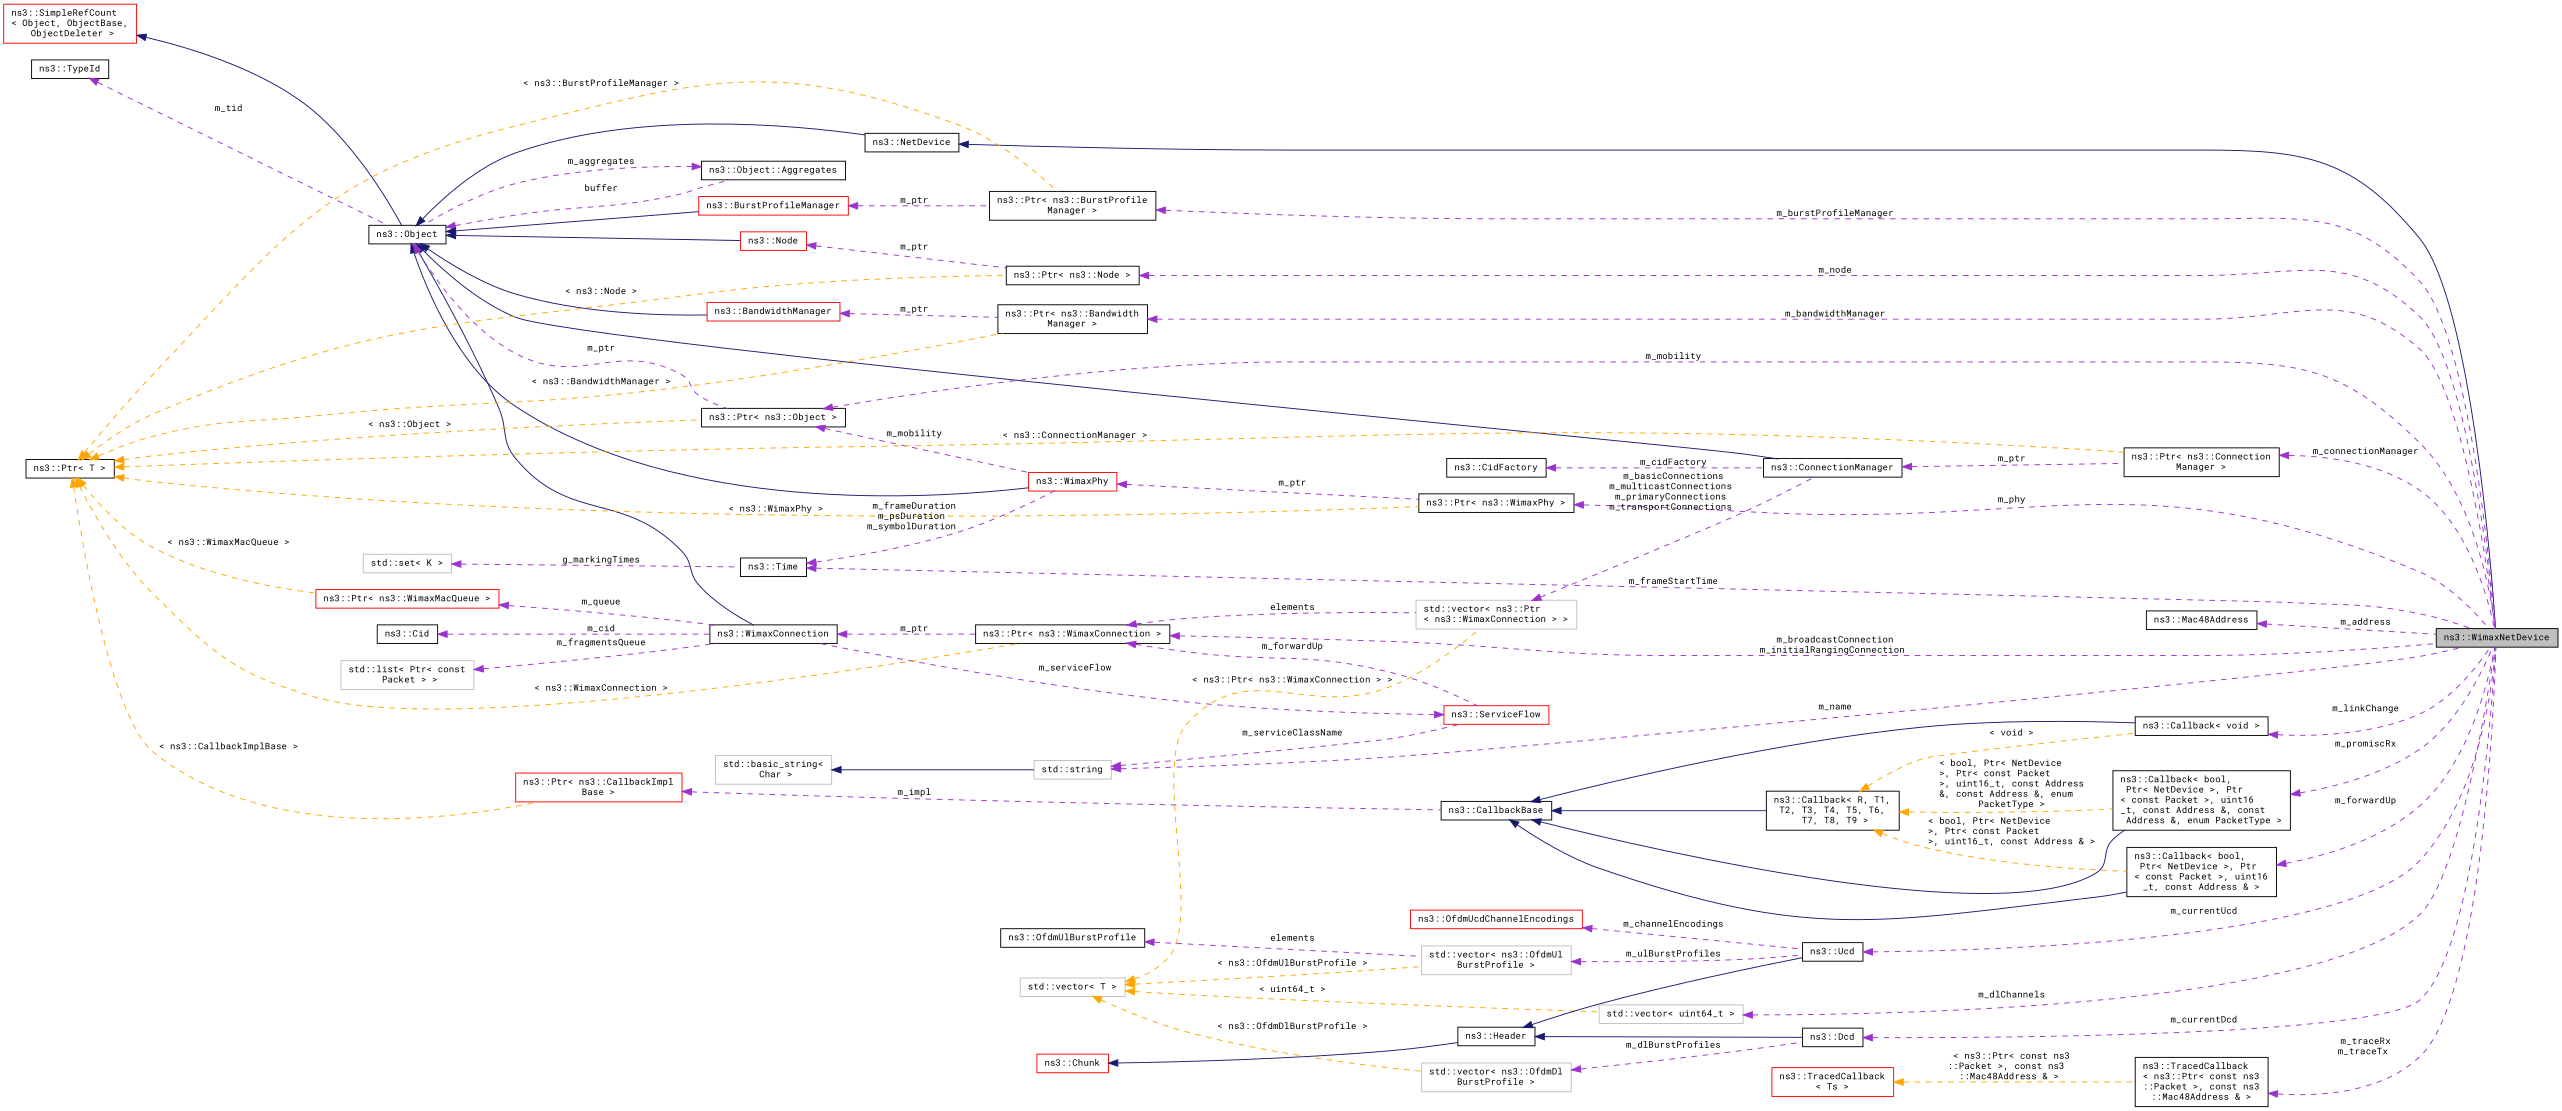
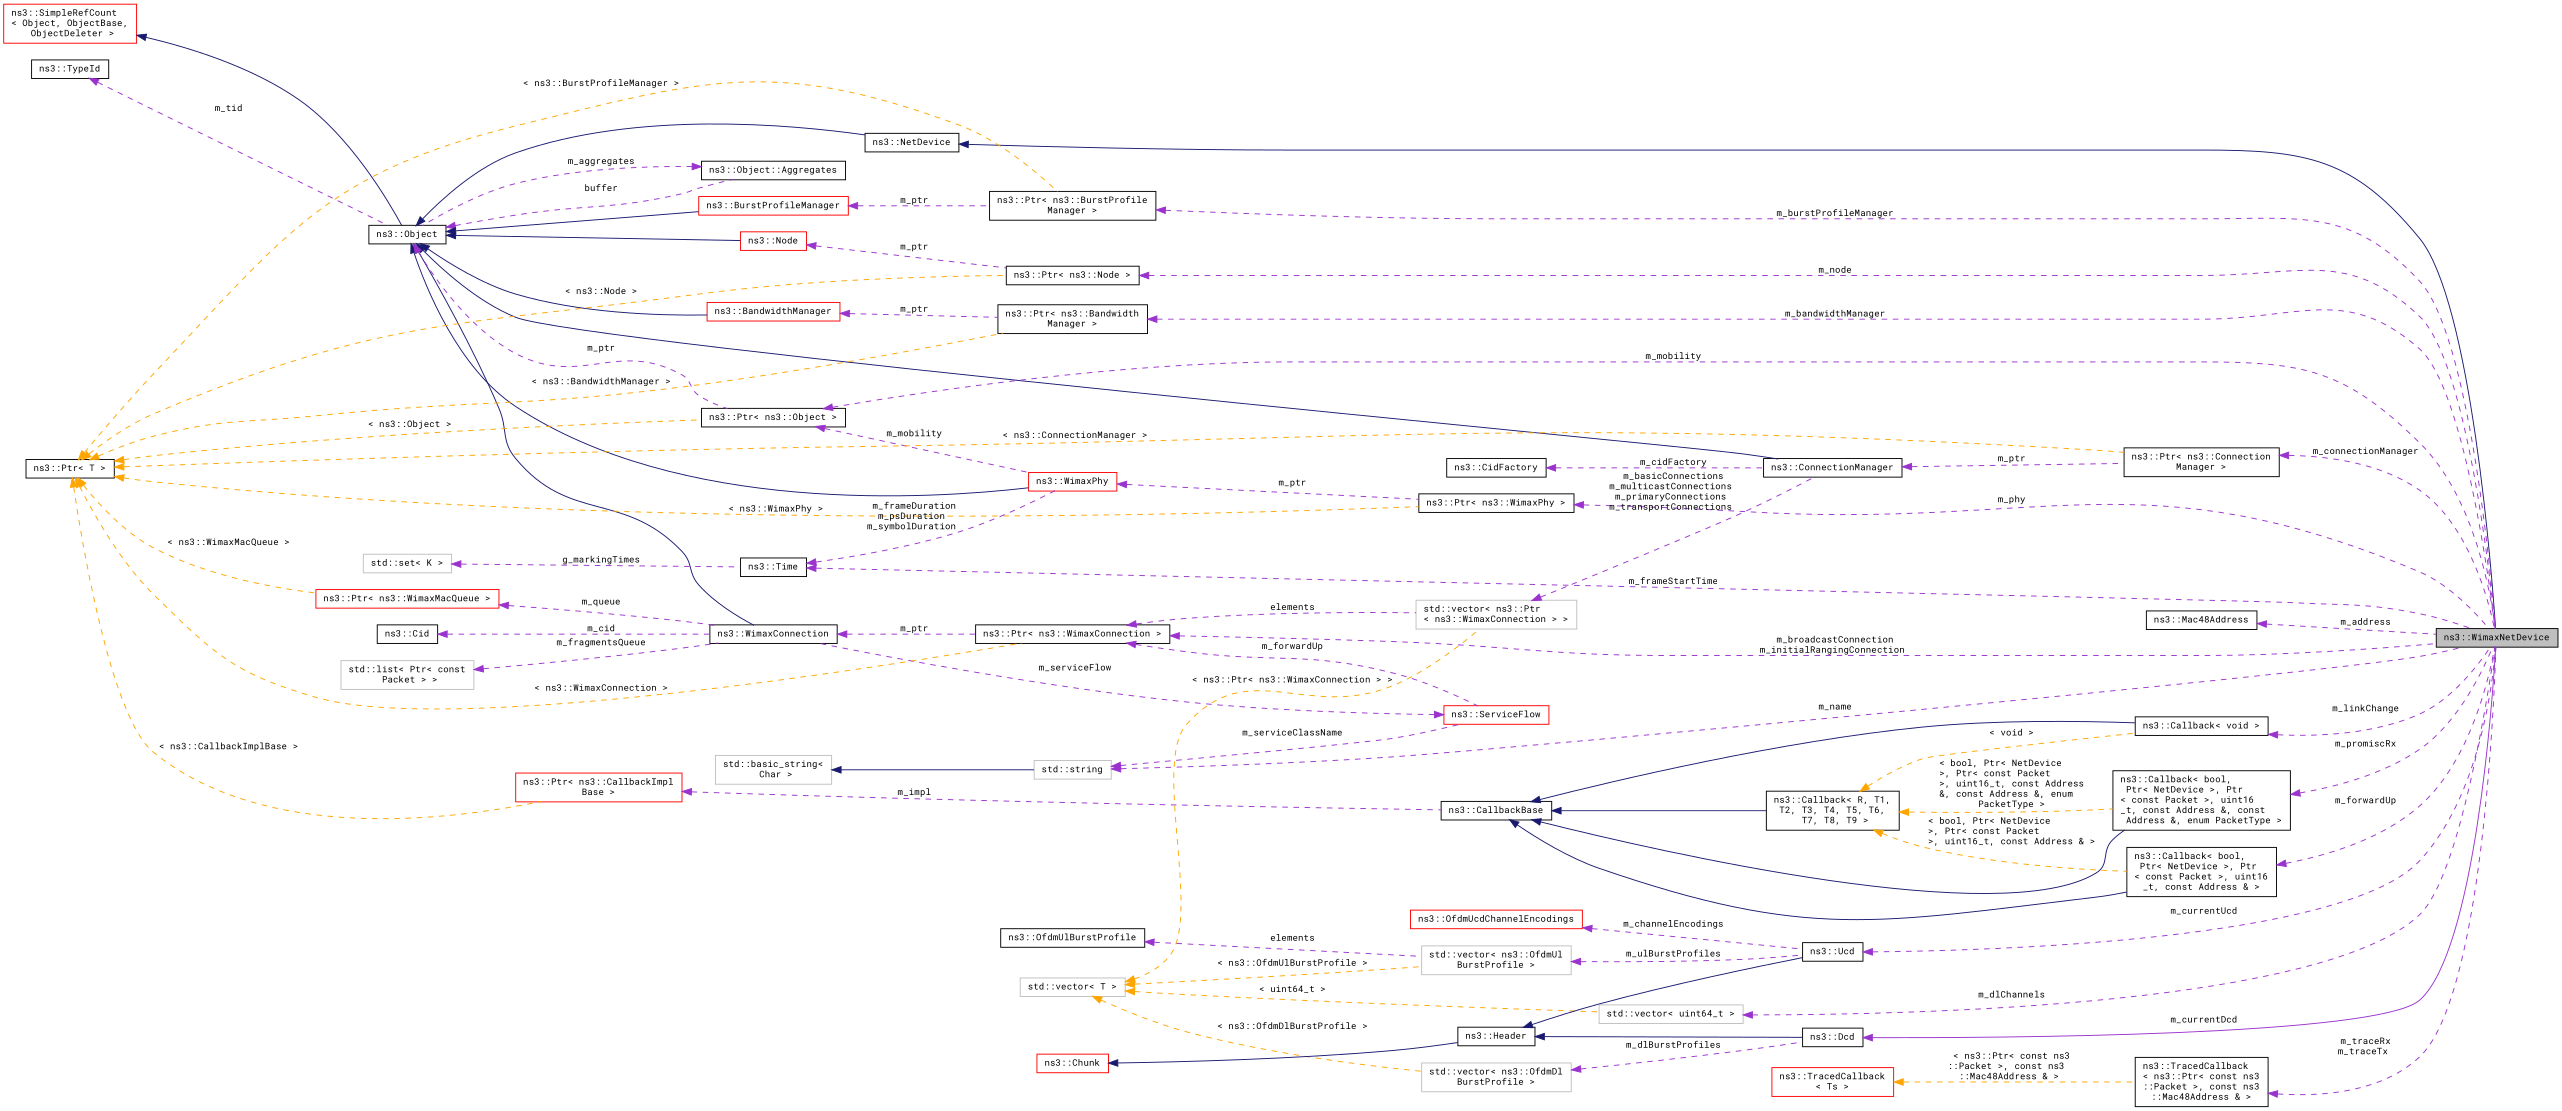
  digraph {
    fontname="Roboto Mono"
    rankdir=LR
    node [color=black fillcolor=white fontname="Roboto Mono" fontsize=10 shape=record style=filled]
    edge [color=darkorchid3 dir=back fontname="Roboto Mono" fontsize=10 labelfontname=Helvetica labelfontsize=10 style=dashed]
    n1 [fillcolor=grey75 fontcolor=black height=0.2 label="ns3::WimaxNetDevice" width=0.4]
    n2 [height=0.2 label="ns3::NetDevice" width=0.4]
    n3 [height=0.2 label="ns3::Object" width=0.4]
    n4 [height=0.2 label="ns3::Object::Aggregates" width=0.4]
    n5 [height=0.2 label="ns3::WimaxConnection" width=0.4]
    n6 [height=0.2 label="ns3::ConnectionManager" width=0.4]
    n7 [color=red height=0.2 label="ns3::Node" width=0.4]
    n8 [color=red height=0.2 label="ns3::WimaxPhy" width=0.4]
    n9 [height=0.2 label="ns3::Ptr\< ns3::Object \>" width=0.4]
    n10 [color=red height=0.2 label="ns3::BandwidthManager" width=0.4]
    n11 [color=red height=0.2 label="ns3::BurstProfileManager" width=0.4]
    n12 [height=0.2 label="ns3::Ptr\< ns3::WimaxConnection \>" width=0.4]
    n13 [height=0.2 label="ns3::Ptr\< ns3::Connection\lManager \>" width=0.4]
    n14 [height=0.2 label="ns3::Ptr\< ns3::Node \>" width=0.4]
    n15 [height=0.2 label="ns3::Ptr\< ns3::WimaxPhy \>" width=0.4]
    n16 [height=0.2 label="ns3::Ptr\< ns3::Bandwidth\lManager \>" width=0.4]
    n17 [height=0.2 label="ns3::Ptr\< ns3::BurstProfile\lManager \>" width=0.4]
    n18 [color=red height=0.2 label="ns3::SimpleRefCount\l\< Object, ObjectBase,\l ObjectDeleter \>" width=0.4]
    n19 [height=0.2 label="ns3::TypeId" width=0.4]
    n20 [height=0.2 label="ns3::Mac48Address" width=0.4]
    n21 [color=red height=0.2 label="ns3::ServiceFlow" width=0.4]
    n22 [color=grey75 height=0.2 label="std::vector\< ns3::Ptr\l\< ns3::WimaxConnection \> \>" width=0.4]
    n23 [color=grey75 height=0.2 label="std::string" width=0.4]
    n24 [color=grey75 height=0.2 label="std::basic_string\<\l Char \>" width=0.4]
    n25 [height=0.2 label="ns3::Cid" width=0.4]
    n26 [color=grey75 height=0.2 label="std::list\< Ptr\< const\l Packet \> \>" width=0.4]
    n27 [color=red height=0.2 label="ns3::Ptr\< ns3::WimaxMacQueue \>" width=0.4]
    n28 [height=0.2 label="ns3::Ptr\< T \>" width=0.4]
    n29 [color=red height=0.2 label="ns3::Ptr\< ns3::CallbackImpl\lBase \>" width=0.4]
    n30 [height=0.2 label="ns3::CallbackBase" width=0.4]
    n31 [height=0.2 label="ns3::Callback\< bool,\l Ptr\< NetDevice \>, Ptr\l\< const Packet \>, uint16\l_t, const Address &, const\l Address &, enum PacketType \>" width=0.4]
    n32 [height=0.2 label="ns3::Callback\< R, T1,\l T2, T3, T4, T5, T6,\l T7, T8, T9 \>" width=0.4]
    n33 [height=0.2 label="ns3::Callback\< bool,\l Ptr\< NetDevice \>, Ptr\l\< const Packet \>, uint16\l_t, const Address & \>" width=0.4]
    n34 [height=0.2 label="ns3::Callback\< void \>" width=0.4]
    n35 [color=grey75 height=0.2 label="std::vector\< T \>" width=0.4]
    n36 [color=grey75 height=0.2 label="std::vector\< ns3::OfdmUl\lBurstProfile \>" width=0.4]
    n37 [color=grey75 height=0.2 label="std::vector\< ns3::OfdmDl\lBurstProfile \>" width=0.4]
    n38 [color=grey75 height=0.2 label="std::vector\< uint64_t \>" width=0.4]
    n39 [height=0.2 label="ns3::Ucd" width=0.4]
    n40 [height=0.2 label="ns3::Dcd" width=0.4]
    n41 [height=0.2 label="ns3::CidFactory" width=0.4]
    n42 [height=0.2 label="ns3::Header" width=0.4]
    n43 [color=red height=0.2 label="ns3::Chunk" width=0.4]
    n44 [height=0.2 label="ns3::OfdmUlBurstProfile" width=0.4]
    n45 [color=red height=0.2 label="ns3::OfdmUcdChannelEncodings" width=0.4]
    n46 [height=0.2 label="ns3::Time" width=0.4]
    n47 [color=grey75 height=0.2 label="std::set\< K \>" width=0.4]
    n48 [height=0.2 label="ns3::TracedCallback\l\< ns3::Ptr\< const ns3\l::Packet \>, const ns3\l::Mac48Address & \>" width=0.4]
    n49 [color=red height=0.2 label="ns3::TracedCallback\l\< Ts \>" width=0.4]
    n2 -> n1 [color=midnightblue style=solid]
    n3 -> n2 [color=midnightblue style=solid]
    n3 -> n4 [label=" buffer"]
    n3 -> n5 [color=midnightblue style=solid]
    n3 -> n6 [color=midnightblue style=solid]
    n3 -> n7 [color=midnightblue style=solid]
    n3 -> n8 [color=midnightblue style=solid]
    n3 -> n9 [label=" m_ptr"]
    n3 -> n10 [color=midnightblue style=solid]
    n3 -> n11 [color=midnightblue style=solid]
    n4 -> n3 [label=" m_aggregates"]
    n5 -> n12 [label=" m_ptr"]
    n6 -> n13 [label=" m_ptr"]
    n7 -> n14 [label=" m_ptr"]
    n8 -> n15 [label=" m_ptr"]
    n9 -> n1 [label=" m_mobility"]
    n9 -> n8 [label=" m_mobility"]
    n10 -> n16 [label=" m_ptr"]
    n11 -> n17 [label=" m_ptr"]
    n12 -> n1 [label=" m_broadcastConnection\nm_initialRangingConnection"]
    n12 -> n21 [label=" m_forwardUp"]
    n12 -> n22 [label=" elements"]
    n13 -> n1 [label=" m_connectionManager"]
    n14 -> n1 [label=" m_node"]
    n15 -> n1 [label=" m_phy"]
    n16 -> n1 [label=" m_bandwidthManager"]
    n17 -> n1 [label=" m_burstProfileManager"]
    n18 -> n3 [color=midnightblue style=solid]
    n19 -> n3 [label=" m_tid"]
    n20 -> n1 [label=" m_address"]
    n21 -> n5 [label=" m_serviceFlow"]
    n22 -> n6 [label=" m_basicConnections\nm_multicastConnections\nm_primaryConnections\nm_transportConnections"]
    n23 -> n1 [label=" m_name"]
    n23 -> n21 [label=" m_serviceClassName"]
    n24 -> n23 [color=midnightblue style=solid]
    n25 -> n5 [label=" m_cid"]
    n26 -> n5 [label=" m_fragmentsQueue"]
    n27 -> n5 [label=" m_queue"]
    n28 -> n9 [color=orange label=" \< ns3::Object \>"]
    n28 -> n12 [color=orange label=" \< ns3::WimaxConnection \>"]
    n28 -> n13 [color=orange label=" \< ns3::ConnectionManager \>"]
    n28 -> n14 [color=orange label=" \< ns3::Node \>"]
    n28 -> n15 [color=orange label=" \< ns3::WimaxPhy \>"]
    n28 -> n16 [color=orange label=" \< ns3::BandwidthManager \>"]
    n28 -> n17 [color=orange label=" \< ns3::BurstProfileManager \>"]
    n28 -> n27 [color=orange label=" \< ns3::WimaxMacQueue \>"]
    n28 -> n29 [color=orange label=" \< ns3::CallbackImplBase \>"]
    n29 -> n30 [label=" m_impl"]
    n30 -> n31 [color=midnightblue style=solid]
    n30 -> n32 [color=midnightblue style=solid]
    n30 -> n33 [color=midnightblue style=solid]
    n30 -> n34 [color=midnightblue style=solid]
    n31 -> n1 [label=" m_promiscRx"]
    n32 -> n31 [color=orange label=" \< bool, Ptr\< NetDevice\l \>, Ptr\< const Packet\l \>, uint16_t, const Address\l &, const Address &, enum\l PacketType \>"]
    n32 -> n33 [color=orange label=" \< bool, Ptr\< NetDevice\l \>, Ptr\< const Packet\l \>, uint16_t, const Address & \>"]
    n32 -> n34 [color=orange label=" \< void \>"]
    n33 -> n1 [label=" m_forwardUp"]
    n34 -> n1 [label=" m_linkChange"]
    n35 -> n22 [color=orange label=" \< ns3::Ptr\< ns3::WimaxConnection \> \>"]
    n35 -> n36 [color=orange label=" \< ns3::OfdmUlBurstProfile \>"]
    n35 -> n37 [color=orange label=" \< ns3::OfdmDlBurstProfile \>"]
    n35 -> n38 [color=orange label=" \< uint64_t \>"]
    n36 -> n39 [label=" m_ulBurstProfiles"]
    n37 -> n40 [label=" m_dlBurstProfiles"]
    n38 -> n1 [label=" m_dlChannels"]
    n39 -> n1 [label=" m_currentUcd"]
-   n40 -> n1 [label=" m_currentDcd"]
+   n40 -> n1 [label=" m_currentDcd" style=solid]
    n41 -> n6 [label=" m_cidFactory"]
    n42 -> n39 [color=midnightblue style=solid]
    n42 -> n40 [color=midnightblue style=solid]
    n43 -> n42 [color=midnightblue style=solid]
    n44 -> n36 [label=" elements"]
    n45 -> n39 [label=" m_channelEncodings"]
    n46 -> n1 [label=" m_frameStartTime"]
    n46 -> n8 [label=" m_frameDuration\nm_psDuration\nm_symbolDuration"]
    n47 -> n46 [label=" g_markingTimes"]
    n48 -> n1 [label=" m_traceRx\nm_traceTx"]
    n49 -> n48 [color=orange label=" \< ns3::Ptr\< const ns3\l::Packet \>, const ns3\l::Mac48Address & \>"]
  }
